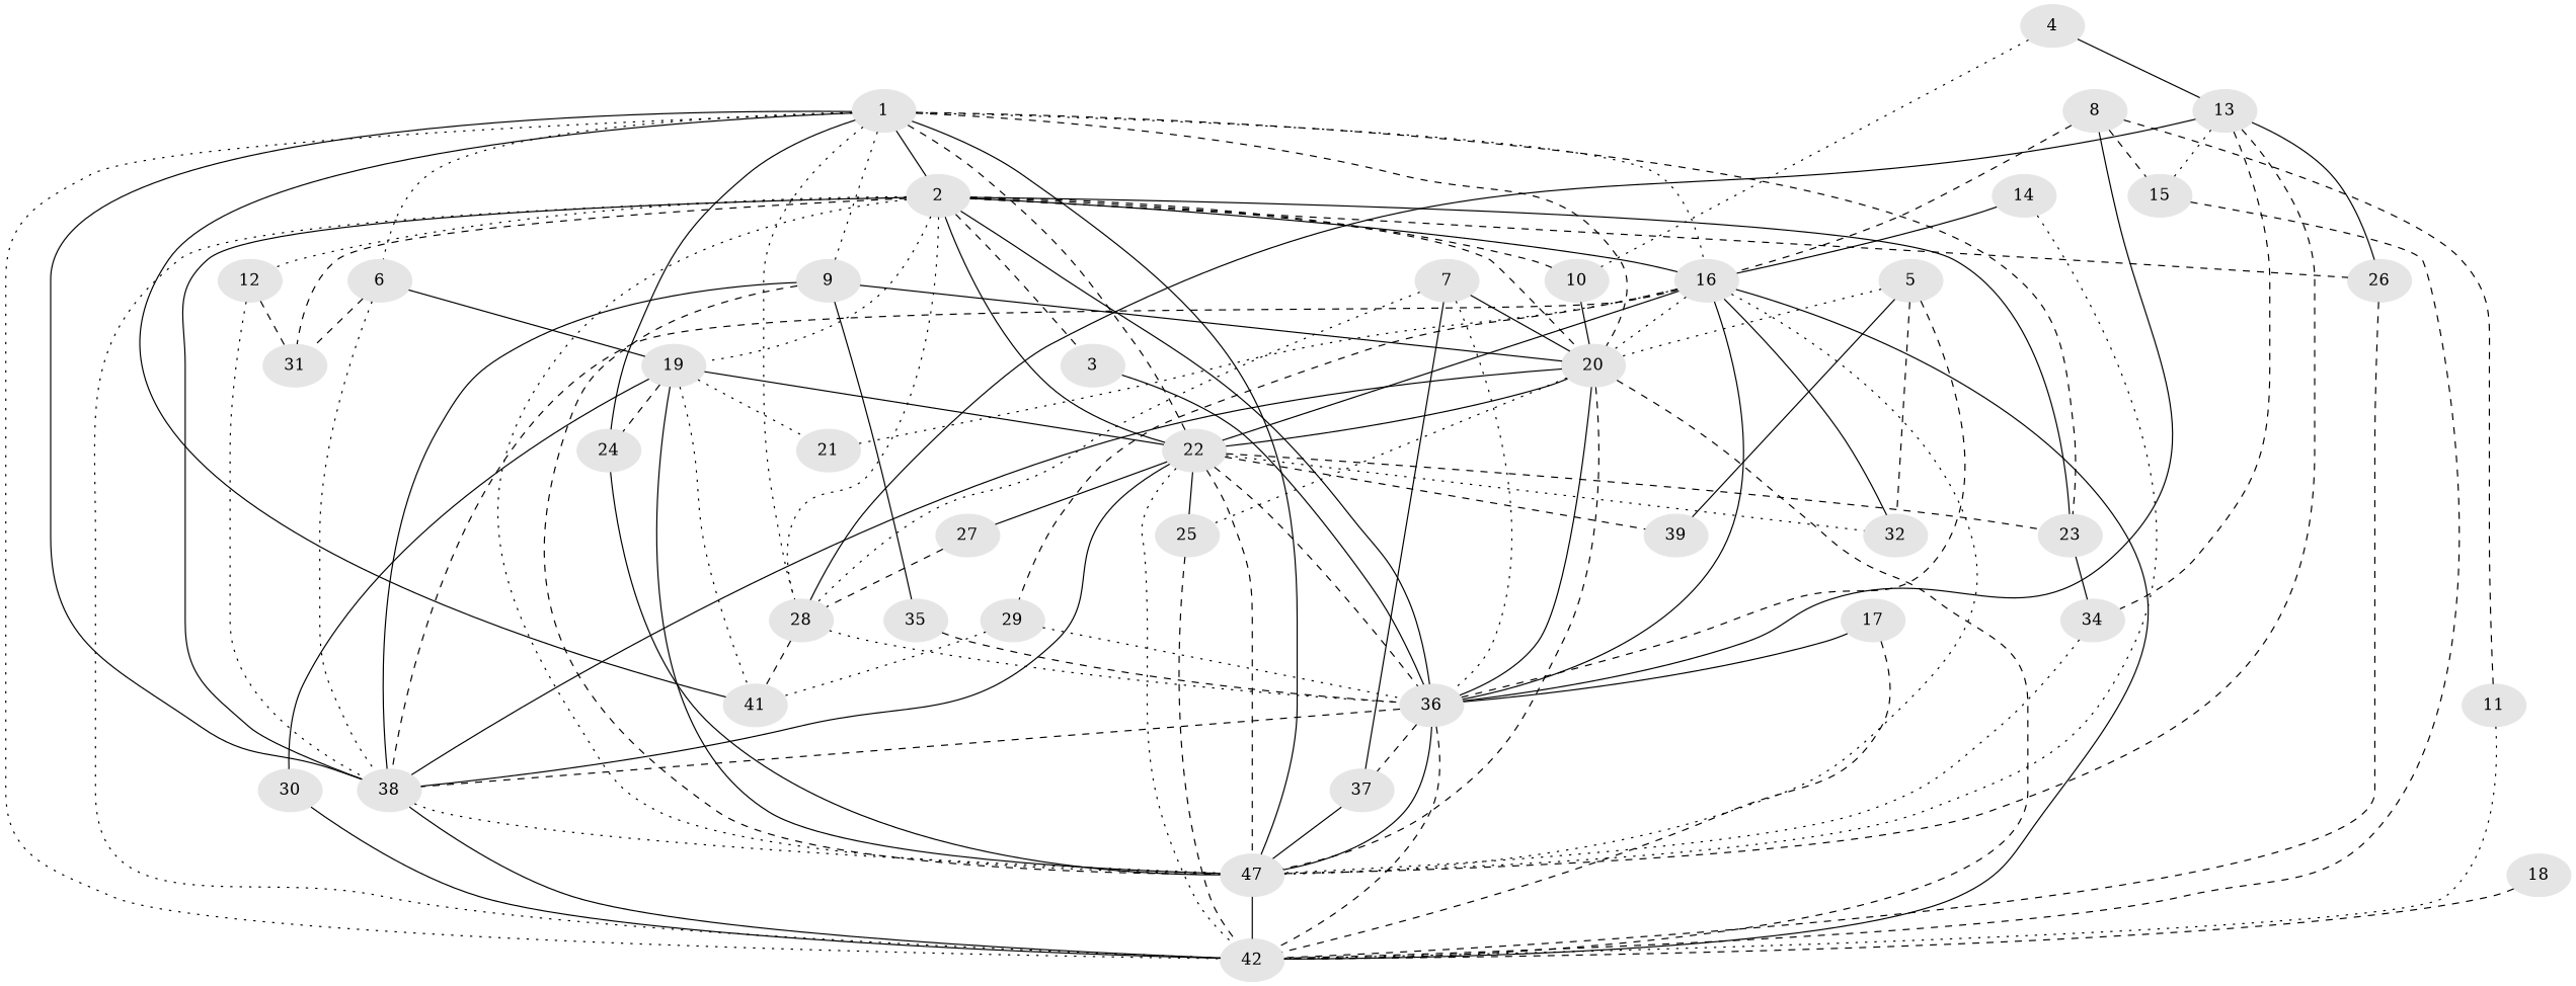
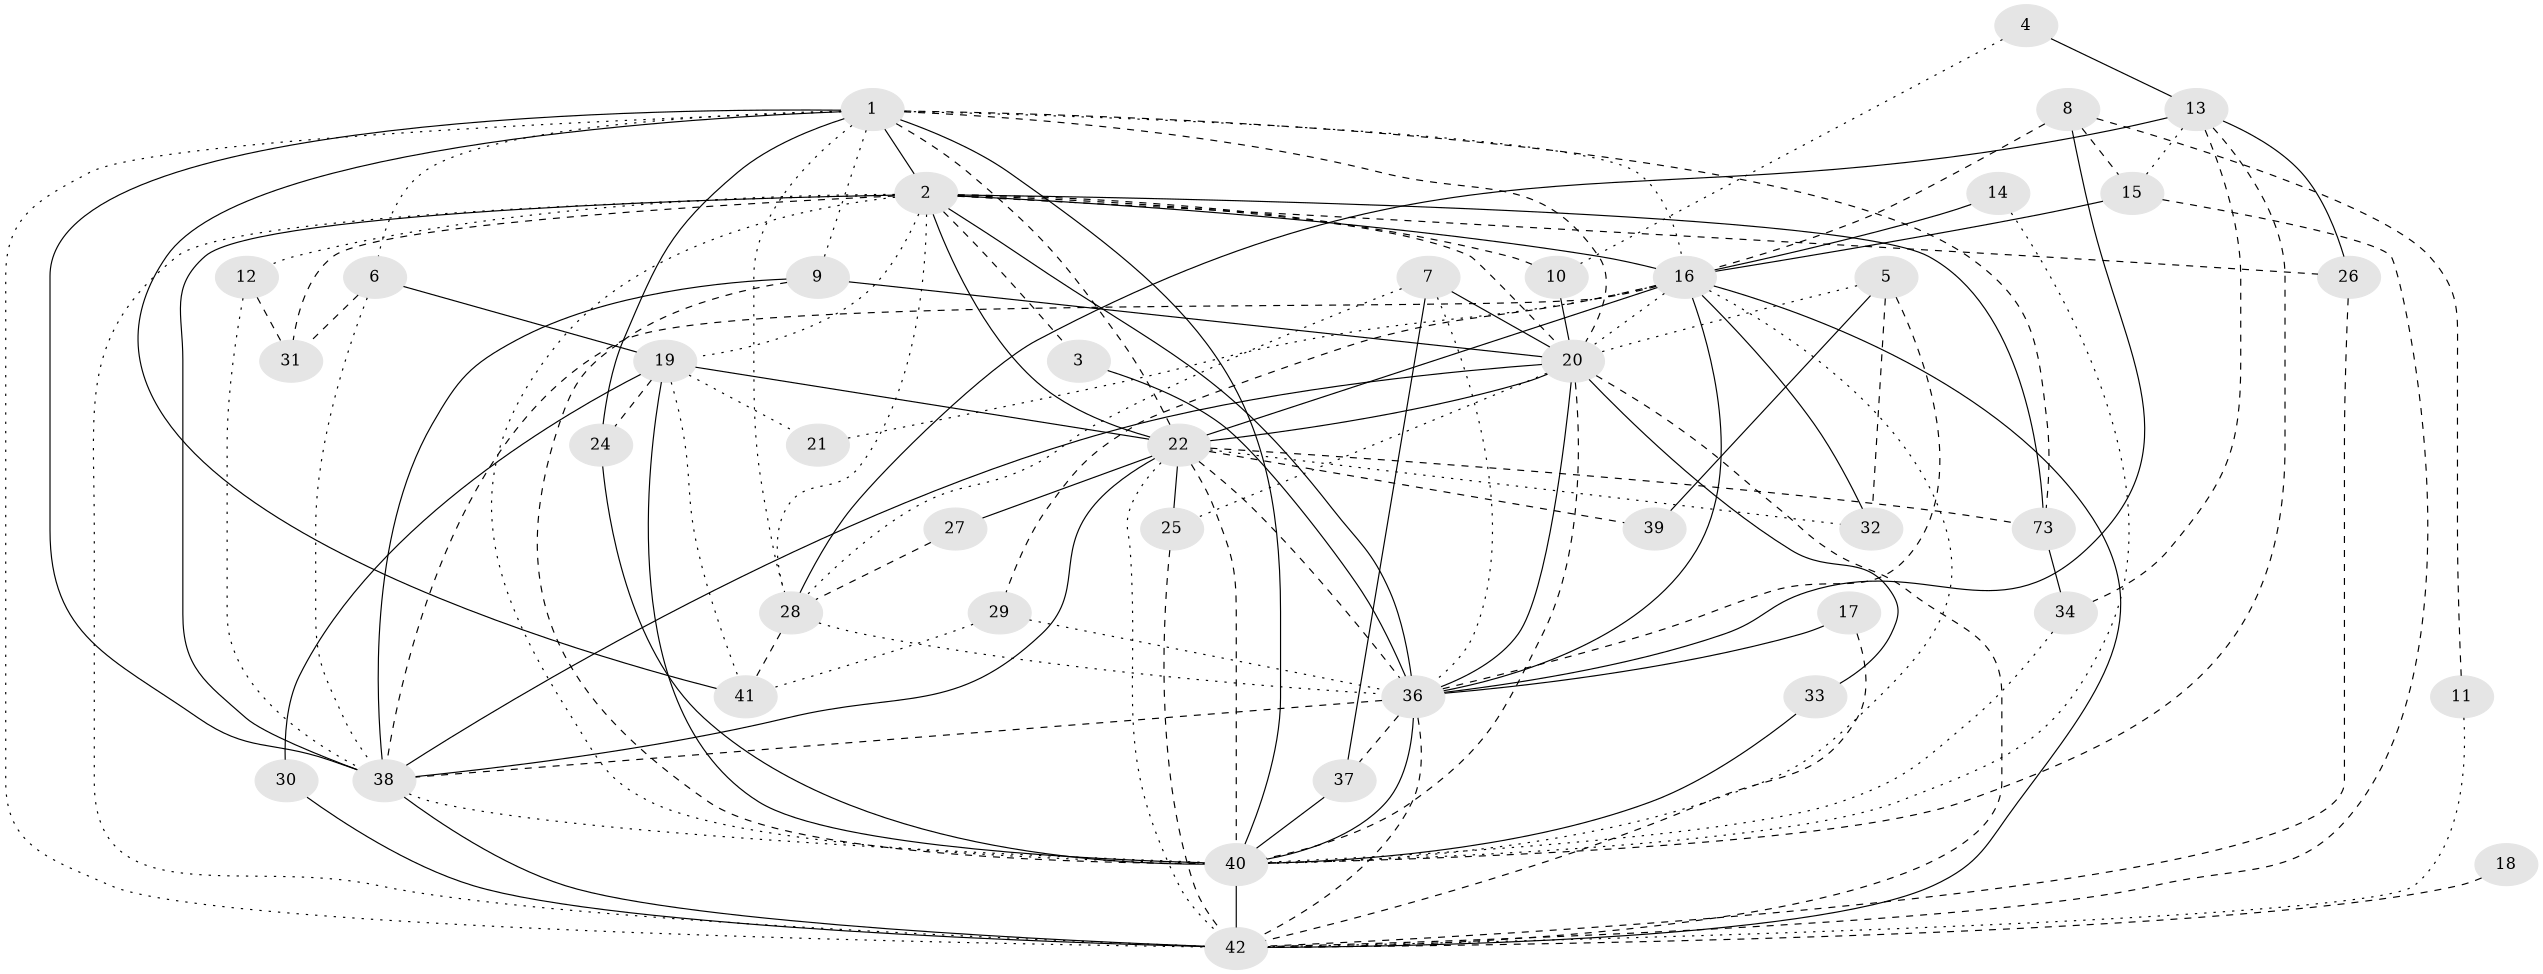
  graph {
    node [color=gray90 style=filled]
    edge [style=solid weight=1.0]
    1
    2
    6
    9
    16
    20
    22
-   23
+   23 [label=73]
    24
    28
    38
-   40 [label=47]
+   40
    41
    42
    36
    3
    10
    12
    19
    26
    31
-   35
    32
    21
    29
    25
+   33
    39
    27
    34
    37
    30
    4
    13
    15
    5
    7
    8
    11
    14
    17
    18
    1 -- 2 [weight=2.0]
    1 -- 6 [style=dotted]
    1 -- 9 [style=dotted]
    1 -- 16 [style=dotted]
    1 -- 20 [style=dashed]
    1 -- 22 [style=dashed]
    1 -- 23 [style=dashed]
    1 -- 24
    1 -- 28 [style=dotted]
    1 -- 38
    1 -- 40
    1 -- 41
    1 -- 42 [style=dotted]
    2 -- 16 [weight=4.0]
    2 -- 20 [style=dashed weight=2.0]
    2 -- 22 [weight=3.0]
    2 -- 23
    2 -- 28 [style=dotted weight=2.0]
    2 -- 38 [weight=2.0]
    2 -- 40 [style=dotted weight=3.0]
    2 -- 42 [style=dotted weight=3.0]
    2 -- 36 [weight=2.0]
    2 -- 3 [style=dashed]
    2 -- 10 [style=dashed]
    2 -- 12 [style=dotted weight=3.0]
    2 -- 19 [style=dotted]
    2 -- 26 [style=dashed]
    2 -- 31 [style=dashed]
    6 -- 38 [style=dotted]
    6 -- 19
    6 -- 31 [style=dashed]
    9 -- 20
    9 -- 38
    9 -- 40 [style=dashed]
-   9 -- 35
    16 -- 20 [style=dotted]
    16 -- 22
    16 -- 38 [style=dashed]
    16 -- 40 [style=dotted]
    16 -- 42
    16 -- 36
    16 -- 32
    16 -- 21 [style=dotted]
    16 -- 29 [style=dashed]
    20 -- 22 [weight=2.0]
    20 -- 38
    20 -- 40 [style=dashed]
    20 -- 42 [style=dashed]
    20 -- 36
    20 -- 25 [style=dotted]
+   20 -- 33
    22 -- 23 [style=dashed weight=2.0]
    22 -- 38
    22 -- 40 [style=dashed]
    22 -- 42 [style=dotted]
    22 -- 36 [style=dashed weight=2.0]
    22 -- 32 [style=dotted]
    22 -- 25
    22 -- 39 [style=dashed]
    22 -- 27
    23 -- 34
    24 -- 40
    28 -- 41 [style=dashed]
    28 -- 36 [style=dotted]
    38 -- 40 [style=dotted weight=2.0]
    38 -- 42
    40 -- 42
    36 -- 38 [style=dashed weight=3.0]
    36 -- 40
    36 -- 42 [style=dashed]
    36 -- 37 [style=dashed]
    3 -- 36
    10 -- 20 [weight=2.0]
    12 -- 38 [style=dotted]
    12 -- 31 [style=dashed]
    19 -- 22
    19 -- 24 [style=dashed]
    19 -- 40 [weight=2.0]
    19 -- 41 [style=dotted]
    19 -- 21 [style=dotted]
    19 -- 30
    26 -- 42 [style=dashed]
-   35 -- 36 [style=dashed]
    29 -- 41 [style=dotted]
    29 -- 36 [style=dotted]
    25 -- 42 [style=dashed]
+   33 -- 40
    27 -- 28 [style=dashed]
    34 -- 40 [style=dotted]
    37 -- 40
    30 -- 42
    4 -- 10 [style=dotted]
    4 -- 13
    13 -- 28
    13 -- 40 [style=dashed]
    13 -- 26
    13 -- 34 [style=dashed]
    13 -- 15 [style=dotted]
+   15 -- 16
    15 -- 42 [style=dashed]
    5 -- 20 [style=dotted]
    5 -- 36 [style=dashed weight=2.0]
    5 -- 32 [style=dashed]
    5 -- 39
    7 -- 20 [weight=2.0]
    7 -- 28 [style=dotted]
    7 -- 36 [style=dotted]
    7 -- 37
    8 -- 16 [style=dashed weight=2.0]
    8 -- 36
    8 -- 15 [style=dashed]
    8 -- 11 [style=dashed]
    11 -- 42 [style=dotted]
    14 -- 16
    14 -- 40 [style=dotted]
    17 -- 42 [style=dashed]
    17 -- 36
    18 -- 42 [style=dashed]
  }
